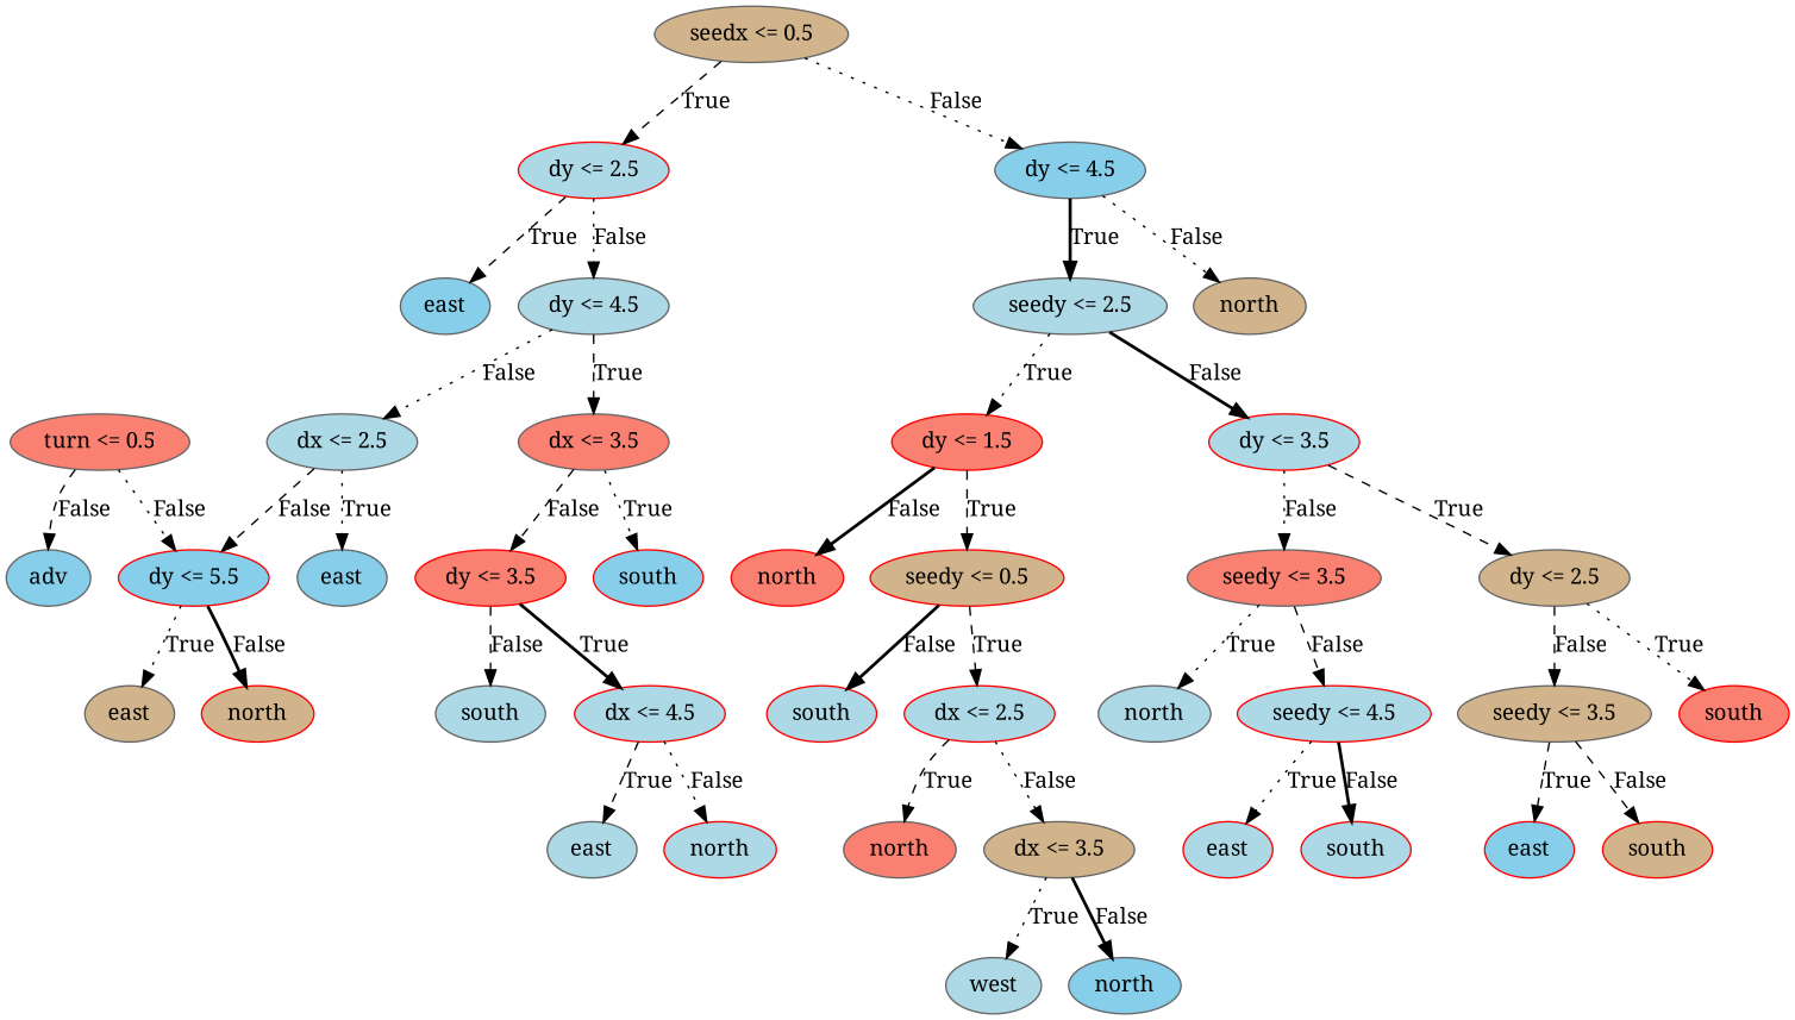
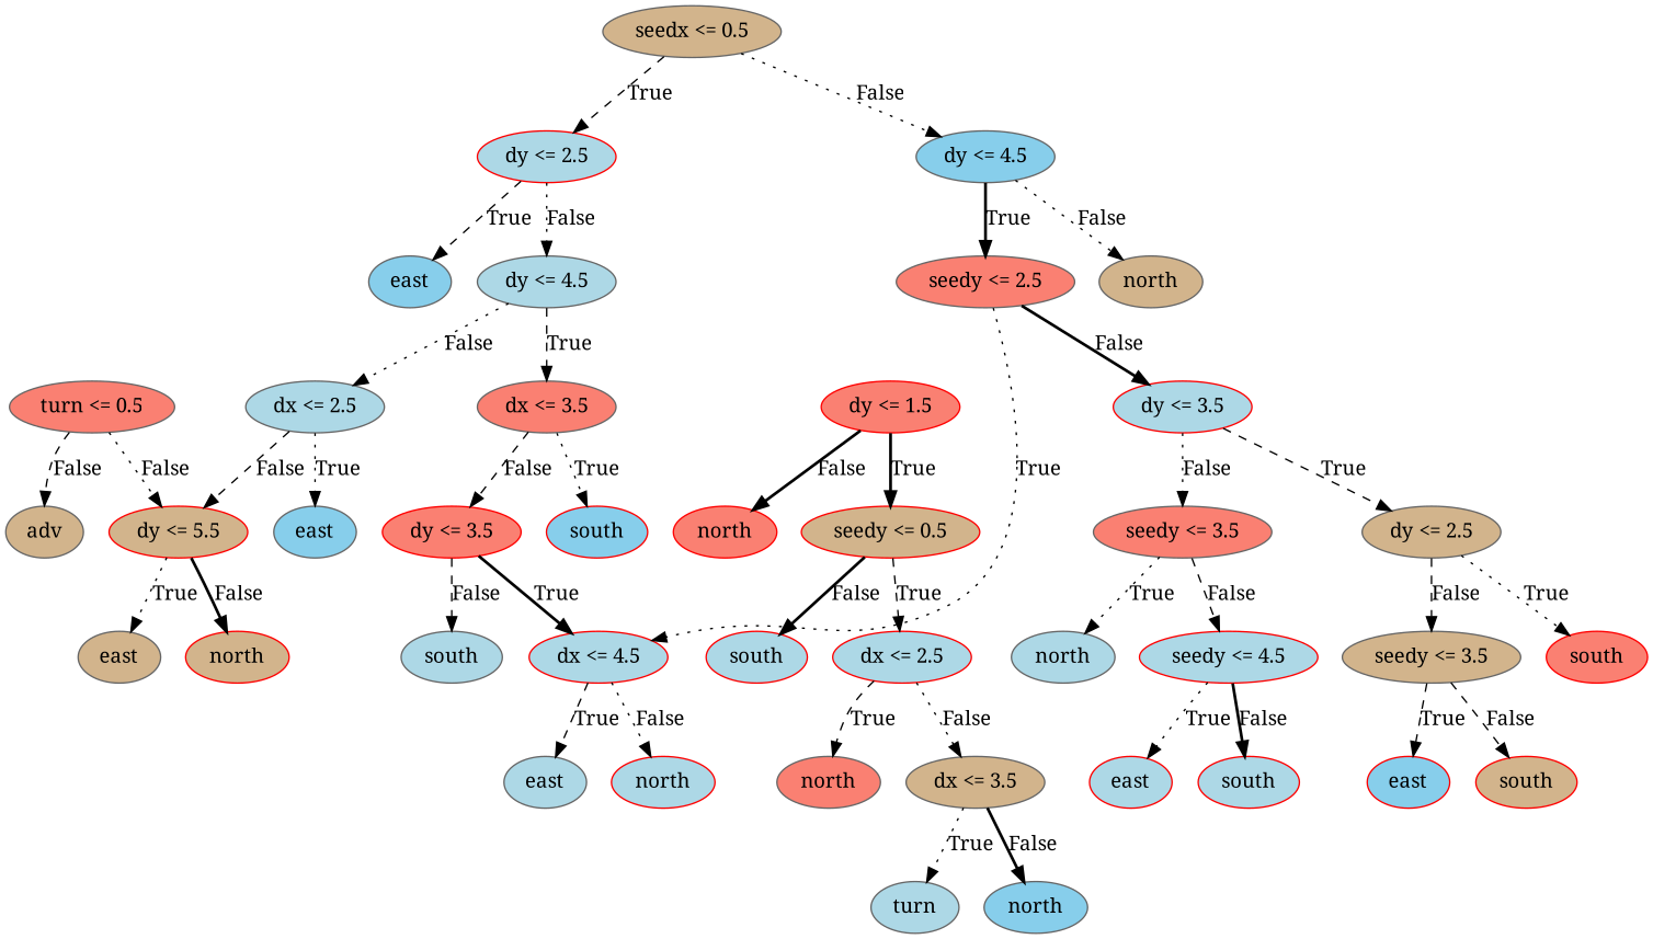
  digraph {
    fontname="Noto Serif"
    node [color=gray40 fillcolor=lightblue fontname="Noto Serif" style=filled]
    edge [fontname="Noto Serif" style=dashed]
    n1 [fillcolor=salmon label="turn <= 0.5"]
-   n2 [fillcolor=skyblue label=adv]
-   n3 [color=red fillcolor=skyblue label="dy <= 5.5"]
+   n2 [fillcolor=tan label=adv]
+   n3 [color=red fillcolor=tan label="dy <= 5.5"]
    n4 [fillcolor=tan label="seedx <= 0.5"]
    n5 [color=red label="dy <= 2.5"]
    n6 [fillcolor=skyblue label="dy <= 4.5"]
    n7 [fillcolor=skyblue label=east]
    n8 [label="dy <= 4.5"]
-   n9 [label="seedy <= 2.5"]
+   n9 [fillcolor=salmon label="seedy <= 2.5"]
    n10 [fillcolor=tan label=north]
    n11 [fillcolor=salmon label="dx <= 3.5"]
    n12 [label="dx <= 2.5"]
    n13 [color=red fillcolor=skyblue label=south]
    n14 [color=red fillcolor=salmon label="dy <= 3.5"]
    n15 [fillcolor=skyblue label=east]
    n16 [color=red label="dx <= 4.5"]
    n17 [label=south]
    n18 [label=east]
    n19 [color=red label=north]
    n20 [fillcolor=tan label=east]
    n21 [color=red fillcolor=tan label=north]
    n22 [color=red fillcolor=salmon label="dy <= 1.5"]
    n23 [color=red label="dy <= 3.5"]
    n24 [color=red fillcolor=tan label="seedy <= 0.5"]
    n25 [color=red fillcolor=salmon label=north]
    n26 [fillcolor=tan label="dy <= 2.5"]
    n27 [fillcolor=salmon label="seedy <= 3.5"]
    n28 [color=red label="dx <= 2.5"]
    n29 [color=red label=south]
    n30 [fillcolor=salmon label=north]
    n31 [fillcolor=tan label="dx <= 3.5"]
-   n32 [label=west]
+   n32 [label=turn]
    n33 [fillcolor=skyblue label=north]
    n34 [color=red fillcolor=salmon label=south]
    n35 [fillcolor=tan label="seedy <= 3.5"]
    n36 [label=north]
    n37 [color=red label="seedy <= 4.5"]
    n38 [color=red fillcolor=skyblue label=east]
    n39 [color=red fillcolor=tan label=south]
    n40 [color=red label=east]
    n41 [color=red label=south]
    n1 -> n2 [label=False]
    n1 -> n3 [label=False style=dotted]
    n3 -> n20 [label=True style=dotted]
    n3 -> n21 [label=False style=bold]
    n4 -> n5 [label=True]
    n4 -> n6 [label=False style=dotted]
    n5 -> n7 [label=True]
    n5 -> n8 [label=False style=dotted]
    n6 -> n9 [label=True style=bold]
    n6 -> n10 [label=False style=dotted]
    n8 -> n11 [label=True]
    n8 -> n12 [label=False style=dotted]
-   n9 -> n22 [label=True style=dotted]
+   n9 -> n16 [label=True style=dotted]
    n9 -> n23 [label=False style=bold]
    n11 -> n13 [label=True style=dotted]
    n11 -> n14 [label=False]
    n12 -> n3 [label=False]
    n12 -> n15 [label=True style=dotted]
    n14 -> n16 [label=True style=bold]
    n14 -> n17 [label=False]
    n16 -> n18 [label=True]
    n16 -> n19 [label=False style=dotted]
-   n22 -> n24 [label=True]
+   n22 -> n24 [label=True style=bold]
    n22 -> n25 [label=False style=bold]
    n23 -> n26 [label=True]
    n23 -> n27 [label=False style=dotted]
    n24 -> n28 [label=True]
    n24 -> n29 [label=False style=bold]
    n26 -> n34 [label=True style=dotted]
    n26 -> n35 [label=False]
    n27 -> n36 [label=True style=dotted]
    n27 -> n37 [label=False]
    n28 -> n30 [label=True]
    n28 -> n31 [label=False style=dotted]
    n31 -> n32 [label=True style=dotted]
    n31 -> n33 [label=False style=bold]
    n35 -> n38 [label=True]
    n35 -> n39 [label=False]
    n37 -> n40 [label=True style=dotted]
    n37 -> n41 [label=False style=bold]
  }
